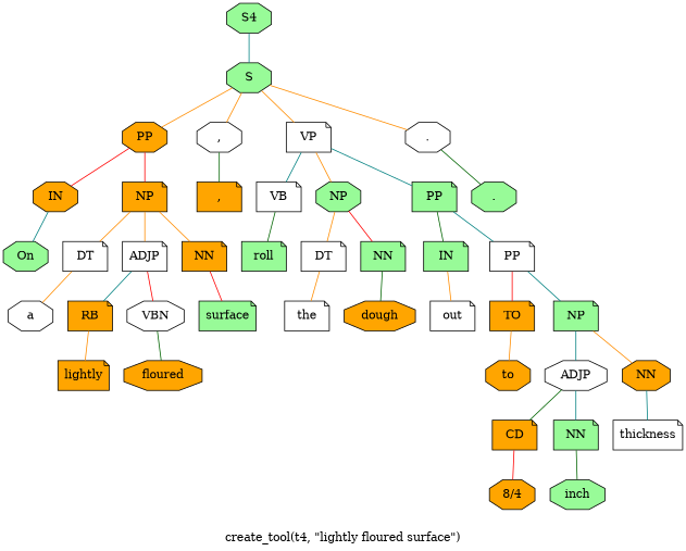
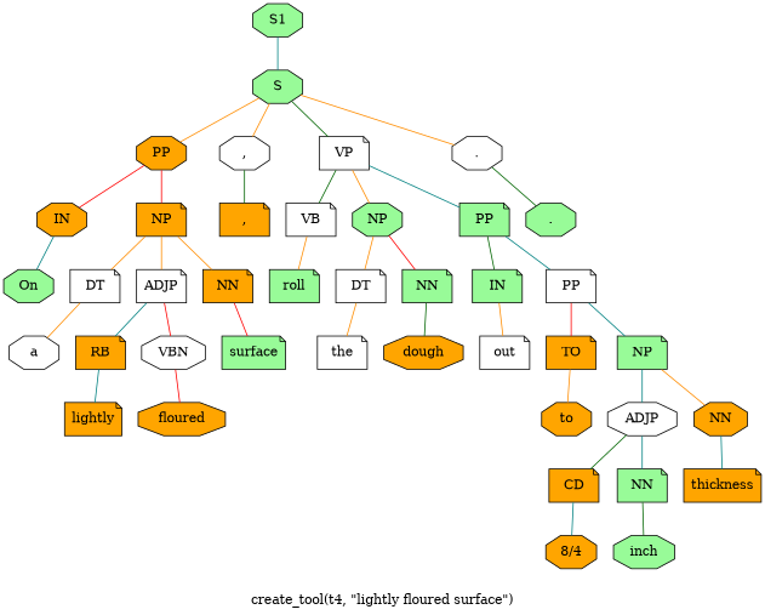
  graph {
    label="create_tool(t4, \"lightly floured surface\")"
    node [fillcolor=orange shape=note style=filled]
    edge [color=darkorange]
-   n1 [fillcolor=palegreen label=S4 shape=octagon]
+   n1 [fillcolor=palegreen label=S1 shape=octagon]
    n2 [fillcolor=palegreen label=S shape=octagon]
    n3 [label=PP shape=octagon]
    n4 [fillcolor=white label="," shape=octagon]
    n5 [fillcolor=white label=VP]
    n6 [fillcolor=white label="." shape=octagon]
    n7 [label=IN shape=octagon]
    n8 [label=NP]
    n9 [label=","]
    n10 [fillcolor=white label=VB]
    n11 [fillcolor=palegreen label=NP shape=octagon]
    n12 [fillcolor=palegreen label=PP]
    n13 [fillcolor=palegreen label="." shape=octagon]
    n14 [fillcolor=palegreen label=On shape=octagon]
    n15 [fillcolor=white label=DT]
    n16 [fillcolor=white label=ADJP]
    n17 [label=NN]
    n18 [fillcolor=white label=a shape=octagon]
    n19 [label=RB]
    n20 [fillcolor=white label=VBN shape=octagon]
    n21 [fillcolor=palegreen label=surface]
    n22 [label=lightly]
    n23 [label=floured shape=octagon]
    n24 [fillcolor=palegreen label=roll]
    n25 [fillcolor=white label=DT]
    n26 [fillcolor=palegreen label=NN]
    n27 [fillcolor=palegreen label=IN]
    n28 [fillcolor=white label=PP]
    n29 [fillcolor=white label=the]
    n30 [label=dough shape=octagon]
    n31 [fillcolor=white label=out]
    n32 [label=TO]
    n33 [fillcolor=palegreen label=NP]
    n34 [label=to shape=octagon]
    n35 [fillcolor=white label=ADJP shape=octagon]
    n36 [label=NN shape=octagon]
    n37 [label=CD]
    n38 [fillcolor=palegreen label=NN]
-   n39 [fillcolor=white label=thickness]
+   n39 [label=thickness]
    n40 [label="8/4" shape=octagon]
    n41 [fillcolor=palegreen label=inch shape=octagon]
    n1 -- n2 [color=teal]
    n2 -- n3
    n2 -- n4
-   n2 -- n5
+   n2 -- n5 [color=darkgreen]
    n2 -- n6
    n3 -- n7 [color=red]
    n3 -- n8 [color=red]
    n4 -- n9 [color=darkgreen]
-   n5 -- n10 [color=teal]
+   n5 -- n10 [color=darkgreen]
    n5 -- n11
    n5 -- n12 [color=teal]
    n6 -- n13 [color=darkgreen]
    n7 -- n14 [color=teal]
    n8 -- n15
    n8 -- n16
    n8 -- n17
-   n10 -- n24 [color=darkgreen]
+   n10 -- n24
    n11 -- n25
    n11 -- n26 [color=red]
    n12 -- n27 [color=darkgreen]
    n12 -- n28 [color=teal]
    n15 -- n18
    n16 -- n19 [color=teal]
    n16 -- n20 [color=red]
    n17 -- n21 [color=red]
-   n19 -- n22
-   n20 -- n23 [color=darkgreen]
+   n19 -- n22 [color=teal]
+   n20 -- n23 [color=red]
    n25 -- n29
    n26 -- n30 [color=darkgreen]
    n27 -- n31
    n28 -- n32 [color=red]
    n28 -- n33 [color=teal]
    n32 -- n34
    n33 -- n35 [color=teal]
    n33 -- n36
    n35 -- n37 [color=darkgreen]
    n35 -- n38 [color=teal]
    n36 -- n39 [color=teal]
-   n37 -- n40 [color=red]
+   n37 -- n40 [color=teal]
    n38 -- n41 [color=darkgreen]
  }
